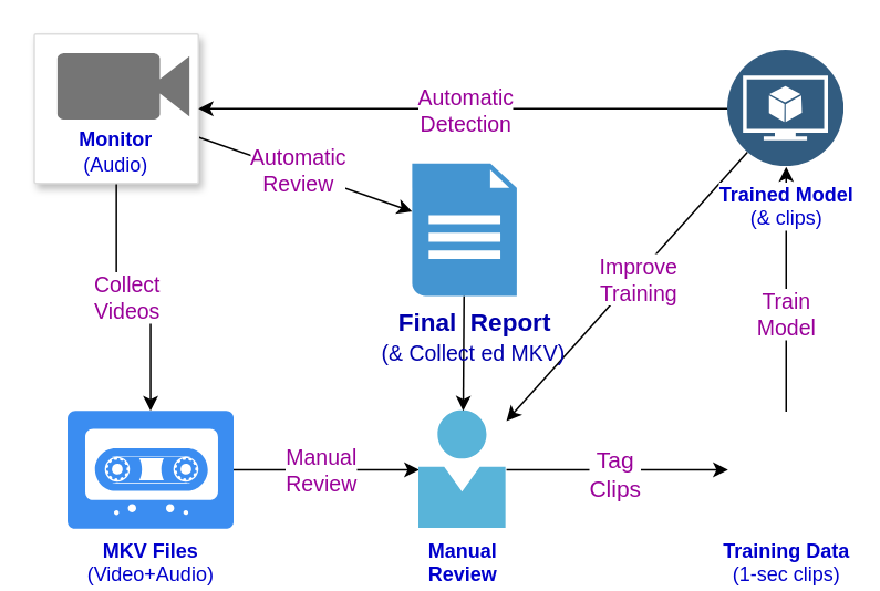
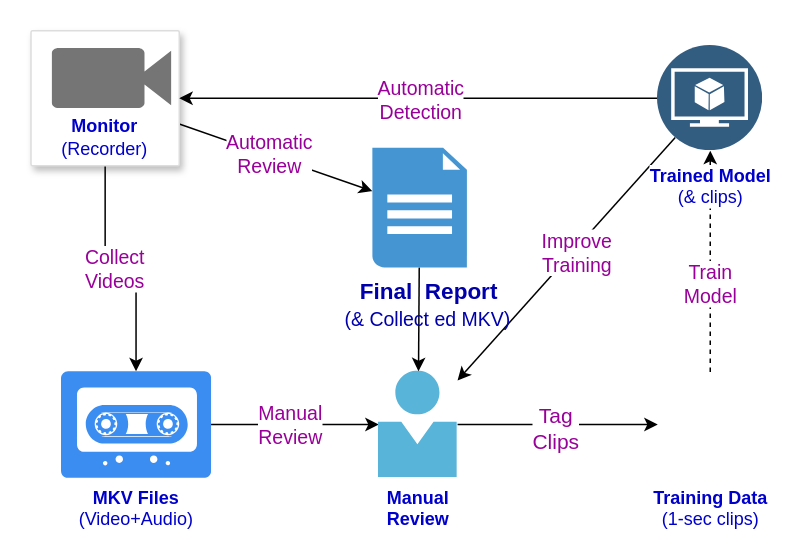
  <mxCell id="0" />
  <mxCell id="1" parent="0" />
  <mxCell id="2" value="" style="edgeStyle=orthogonalEdgeStyle;rounded=0;orthogonalLoop=1;jettySize=auto;html=1;" parent="1" source="6" target="10" edge="1"><mxGeometry relative="1" as="geometry" /></mxCell>
  <mxCell id="3" value="Collect&lt;br&gt;Videos" style="edgeLabel;html=1;align=center;verticalAlign=middle;resizable=0;points=[];fontColor=#990099;fontSize=13;" parent="2" vertex="1" connectable="0"><mxGeometry x="-0.061" relative="1" as="geometry"><mxPoint as="offset" /></mxGeometry></mxCell>
  <mxCell id="4" value="" style="rounded=0;orthogonalLoop=1;jettySize=auto;html=1;" parent="1" source="6" target="23" edge="1"><mxGeometry relative="1" as="geometry" /></mxCell>
  <mxCell id="5" value="Automatic&lt;br&gt;Review" style="edgeLabel;html=1;align=center;verticalAlign=middle;resizable=0;points=[];fontColor=#990099;fontSize=13;" parent="4" vertex="1" connectable="0"><mxGeometry x="0.134" relative="1" as="geometry"><mxPoint x="-13" y="-6" as="offset" /></mxGeometry></mxCell>
- <mxCell id="6" value="&lt;font color=&quot;#0000cc&quot;&gt;&lt;b style=&quot;&quot;&gt;Monitor&lt;br&gt;&lt;/b&gt;(Audio)&lt;/font&gt;" style="strokeColor=#dddddd;shadow=1;strokeWidth=1;rounded=1;absoluteArcSize=1;arcSize=2;labelPosition=center;verticalLabelPosition=middle;align=center;verticalAlign=bottom;spacingLeft=0;fontColor=#999999;fontSize=12;whiteSpace=wrap;spacingBottom=2;html=1;" parent="1" vertex="1"><mxGeometry x="20.17" y="20" width="98.83" height="90" as="geometry" /></mxCell>
+ <mxCell id="6" value="&lt;font color=&quot;#0000cc&quot;&gt;&lt;b style=&quot;&quot;&gt;Monitor&lt;br&gt;&lt;/b&gt;(Recorder)&lt;/font&gt;" style="strokeColor=#dddddd;shadow=1;strokeWidth=1;rounded=1;absoluteArcSize=1;arcSize=2;labelPosition=center;verticalLabelPosition=middle;align=center;verticalAlign=bottom;spacingLeft=0;fontColor=#999999;fontSize=12;whiteSpace=wrap;spacingBottom=2;html=1;" parent="1" vertex="1"><mxGeometry x="20.17" y="20" width="98.83" height="90" as="geometry" /></mxCell>
  <mxCell id="7" value="" style="sketch=0;dashed=0;connectable=0;html=1;fillColor=#757575;strokeColor=none;shape=mxgraph.gcp2.record;part=1;" parent="6" vertex="1"><mxGeometry x="0.5" width="79.5" height="40" relative="1" as="geometry"><mxPoint x="-35.5" y="11.57" as="offset" /></mxGeometry></mxCell>
  <mxCell id="8" value="" style="edgeStyle=orthogonalEdgeStyle;rounded=0;orthogonalLoop=1;jettySize=auto;html=1;" parent="1" source="10" target="13" edge="1"><mxGeometry relative="1" as="geometry" /></mxCell>
  <mxCell id="9" value="Manual&lt;br&gt;Review" style="edgeLabel;html=1;align=center;verticalAlign=middle;resizable=0;points=[];fontColor=#990099;fontSize=13;" parent="8" vertex="1" connectable="0"><mxGeometry x="-0.323" relative="1" as="geometry"><mxPoint x="14" as="offset" /></mxGeometry></mxCell>
  <mxCell id="10" value="&lt;b&gt;MKV Files&lt;/b&gt;&lt;br&gt;(Video+Audio)" style="sketch=0;html=1;aspect=fixed;strokeColor=none;shadow=0;fillColor=#3B8DF1;verticalAlign=top;labelPosition=center;verticalLabelPosition=bottom;shape=mxgraph.gcp2.tape_record;fontColor=#0000CC;" parent="1" vertex="1"><mxGeometry x="40.17" y="247" width="100" height="71" as="geometry" /></mxCell>
  <mxCell id="11" value="" style="edgeStyle=orthogonalEdgeStyle;rounded=0;orthogonalLoop=1;jettySize=auto;html=1;" parent="1" source="13" target="16" edge="1"><mxGeometry relative="1" as="geometry" /></mxCell>
  <mxCell id="12" value="Tag&lt;br&gt;Clips" style="edgeLabel;html=1;align=center;verticalAlign=middle;resizable=0;points=[];fontColor=#990099;fontSize=14;" parent="11" vertex="1" connectable="0"><mxGeometry x="-0.216" y="-2" relative="1" as="geometry"><mxPoint x="13" as="offset" /></mxGeometry></mxCell>
  <mxCell id="13" value="&lt;b&gt;Manual&lt;br&gt;Review&lt;/b&gt;" style="image;sketch=0;aspect=fixed;html=1;points=[];align=center;fontSize=12;image=img/lib/mscae/Person.svg;fontColor=#0000CC;" parent="1" vertex="1"><mxGeometry x="252" y="247" width="52.54" height="71" as="geometry" /></mxCell>
- <mxCell id="14" value="" style="edgeStyle=orthogonalEdgeStyle;rounded=0;orthogonalLoop=1;jettySize=auto;html=1;" parent="1" source="16" target="21" edge="1"><mxGeometry relative="1" as="geometry" /></mxCell>
+ <mxCell id="14" value="" style="edgeStyle=orthogonalEdgeStyle;rounded=0;orthogonalLoop=1;jettySize=auto;html=1;dashed=1;" parent="1" source="16" target="21" edge="1"><mxGeometry relative="1" as="geometry" /></mxCell>
  <mxCell id="15" value="Train&lt;br&gt;Model" style="edgeLabel;html=1;align=center;verticalAlign=middle;resizable=0;points=[];fontColor=#990099;fontSize=13;" parent="14" vertex="1" connectable="0"><mxGeometry x="-0.195" y="1" relative="1" as="geometry"><mxPoint as="offset" /></mxGeometry></mxCell>
  <mxCell id="16" value="&lt;b&gt;Training Data&lt;/b&gt;&lt;div&gt;(1-sec clips)&lt;/div&gt;" style="shape=image;html=1;verticalAlign=top;verticalLabelPosition=bottom;labelBackgroundColor=#ffffff;imageAspect=0;aspect=fixed;image=https://cdn0.iconfinder.com/data/icons/mtt-web-icons/139/article-128.png;fontColor=#0000CC;" parent="1" vertex="1"><mxGeometry x="438" y="247.5" width="70" height="70" as="geometry" /></mxCell>
  <mxCell id="17" value="" style="rounded=0;orthogonalLoop=1;jettySize=auto;html=1;" parent="1" source="21" target="13" edge="1"><mxGeometry relative="1" as="geometry" /></mxCell>
  <mxCell id="18" value="Improve&lt;br&gt;Training" style="edgeLabel;html=1;align=center;verticalAlign=middle;resizable=0;points=[];fontColor=#990099;fontSize=13;" parent="17" vertex="1" connectable="0"><mxGeometry x="-0.067" y="1" relative="1" as="geometry"><mxPoint as="offset" /></mxGeometry></mxCell>
  <mxCell id="19" value="" style="edgeStyle=orthogonalEdgeStyle;rounded=0;orthogonalLoop=1;jettySize=auto;html=1;" parent="1" source="21" target="6" edge="1"><mxGeometry relative="1" as="geometry" /></mxCell>
  <mxCell id="20" value="Automatic&lt;br style=&quot;font-size: 13px;&quot;&gt;Detection" style="edgeLabel;html=1;align=center;verticalAlign=middle;resizable=0;points=[];fontColor=#990099;fontSize=13;" parent="19" vertex="1" connectable="0"><mxGeometry x="-0.151" relative="1" as="geometry"><mxPoint x="-24" as="offset" /></mxGeometry></mxCell>
  <mxCell id="21" value="&lt;b&gt;Trained Model&lt;/b&gt;&lt;br&gt;(&amp;amp; clips)" style="image;aspect=fixed;perimeter=ellipsePerimeter;html=1;align=center;shadow=0;dashed=0;fontColor=#0000CC;labelBackgroundColor=default;fontSize=12;spacingTop=3;image=img/lib/ibm/data/model.svg;" parent="1" vertex="1"><mxGeometry x="438" y="30" width="70" height="70" as="geometry" /></mxCell>
  <mxCell id="22" value="" style="rounded=0;orthogonalLoop=1;jettySize=auto;html=1;strokeColor=#000000;" parent="1" source="23" target="13" edge="1"><mxGeometry relative="1" as="geometry"><mxPoint x="278.294" y="105.5" as="sourcePoint" /></mxGeometry></mxCell>
  <mxCell id="23" value="&lt;b style=&quot;font-size: 15px;&quot;&gt;&amp;nbsp; &amp;nbsp;Final&amp;nbsp; Report&lt;/b&gt;&lt;br style=&quot;font-size: 15px;&quot;&gt;&lt;font style=&quot;font-size: 13px;&quot;&gt;&amp;nbsp; &amp;nbsp;(&amp;amp; Collect ed MKV)&lt;/font&gt;" style="shadow=0;dashed=0;html=1;strokeColor=none;fillColor=#4495D1;labelPosition=center;verticalLabelPosition=bottom;verticalAlign=top;align=center;outlineConnect=0;shape=mxgraph.veeam.2d.report;fontColor=#0000AB;fontSize=15;" parent="1" vertex="1"><mxGeometry x="247.77" y="98" width="63" height="79.8" as="geometry" /></mxCell>
